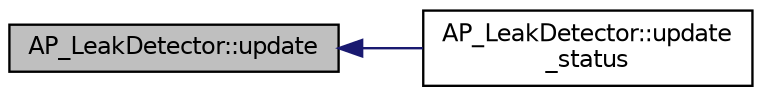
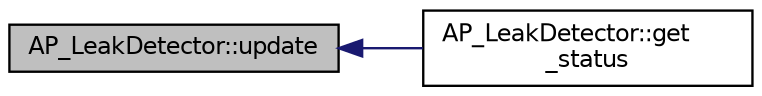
  digraph {
    rankdir=LR
    node [color=black fontname=Helvetica fontsize=10 shape=record style=filled]
    n1 [fillcolor=grey75 fontcolor=black height=0.2 label="AP_LeakDetector::update" width=0.4]
-   n2 [fillcolor=white height=0.2 label="AP_LeakDetector::update\l_status" width=0.4]
+   n2 [fillcolor=white height=0.2 label="AP_LeakDetector::get\l_status" width=0.4]
    n1 -> n2 [color=midnightblue dir=back fontname=Helvetica fontsize=10 labelfontname=Helvetica labelfontsize=10 style=solid]
  }
